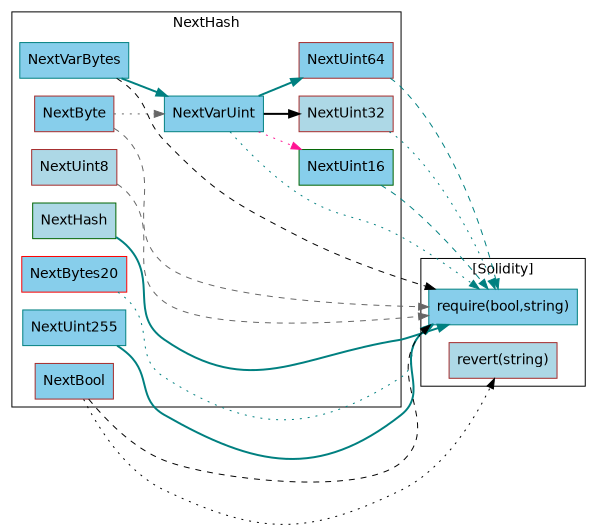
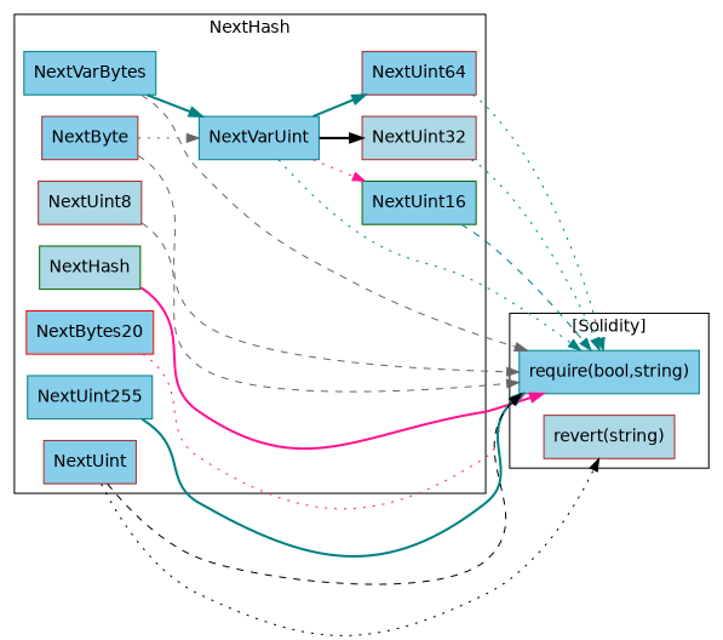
  strict digraph {
    fontname="DejaVu Sans"
    rankdir=LR
    node [color=brown fillcolor=skyblue fontname="DejaVu Sans" shape=box style=filled]
    edge [color=teal fontname="DejaVu Sans" style=dotted]
    n1 [fillcolor=lightblue label=NextUint8]
    n2 [label=NextByte]
    n3 [color=darkgreen label=NextUint16]
    n4 [color=darkgreen fillcolor=lightblue label=NextHash]
    n5 [color=red label=NextBytes20]
    n6 [color=teal label=NextVarBytes]
    n7 [color=teal label=NextVarUint]
    n8 [fillcolor=lightblue label=NextUint32]
    n9 [label=NextUint64]
    n10 [color=teal label=NextUint255]
-   n11 [label=NextBool]
+   n11 [label=NextUint]
    "require(bool,string)" [color=teal]
    "revert(string)" [fillcolor=lightblue]
    subgraph cluster_1 {
      label=NextHash
      n1
      n2
      n3
      n4
      n5
      n6
      n7
      n8
      n9
      n10
      n11
    }
    subgraph cluster_2 {
      label="[Solidity]"
      "require(bool,string)"
      "revert(string)"
    }
    n1 -> "require(bool,string)" [color=gray40 style=dashed]
    n2 -> n7 [color=gray40]
    n2 -> "require(bool,string)" [color=gray40 style=dashed]
    n3 -> "require(bool,string)" [style=dashed]
-   n4 -> "require(bool,string)" [style=bold]
-   n5 -> "require(bool,string)"
+   n4 -> "require(bool,string)" [color=deeppink style=bold]
+   n5 -> "require(bool,string)" [color=deeppink]
    n6 -> n7 [style=bold]
-   n6 -> "require(bool,string)" [color=black style=dashed]
+   n6 -> "require(bool,string)" [color=gray40 style=dashed]
    n7 -> n3 [color=deeppink]
    n7 -> n8 [color=black style=bold]
    n7 -> n9 [style=bold]
    n7 -> "require(bool,string)"
    n8 -> "require(bool,string)"
-   n9 -> "require(bool,string)" [style=dashed]
+   n9 -> "require(bool,string)"
    n10 -> "require(bool,string)" [style=bold]
    n11 -> "require(bool,string)" [color=black style=dashed]
    n11 -> "revert(string)" [color=black]
  }
